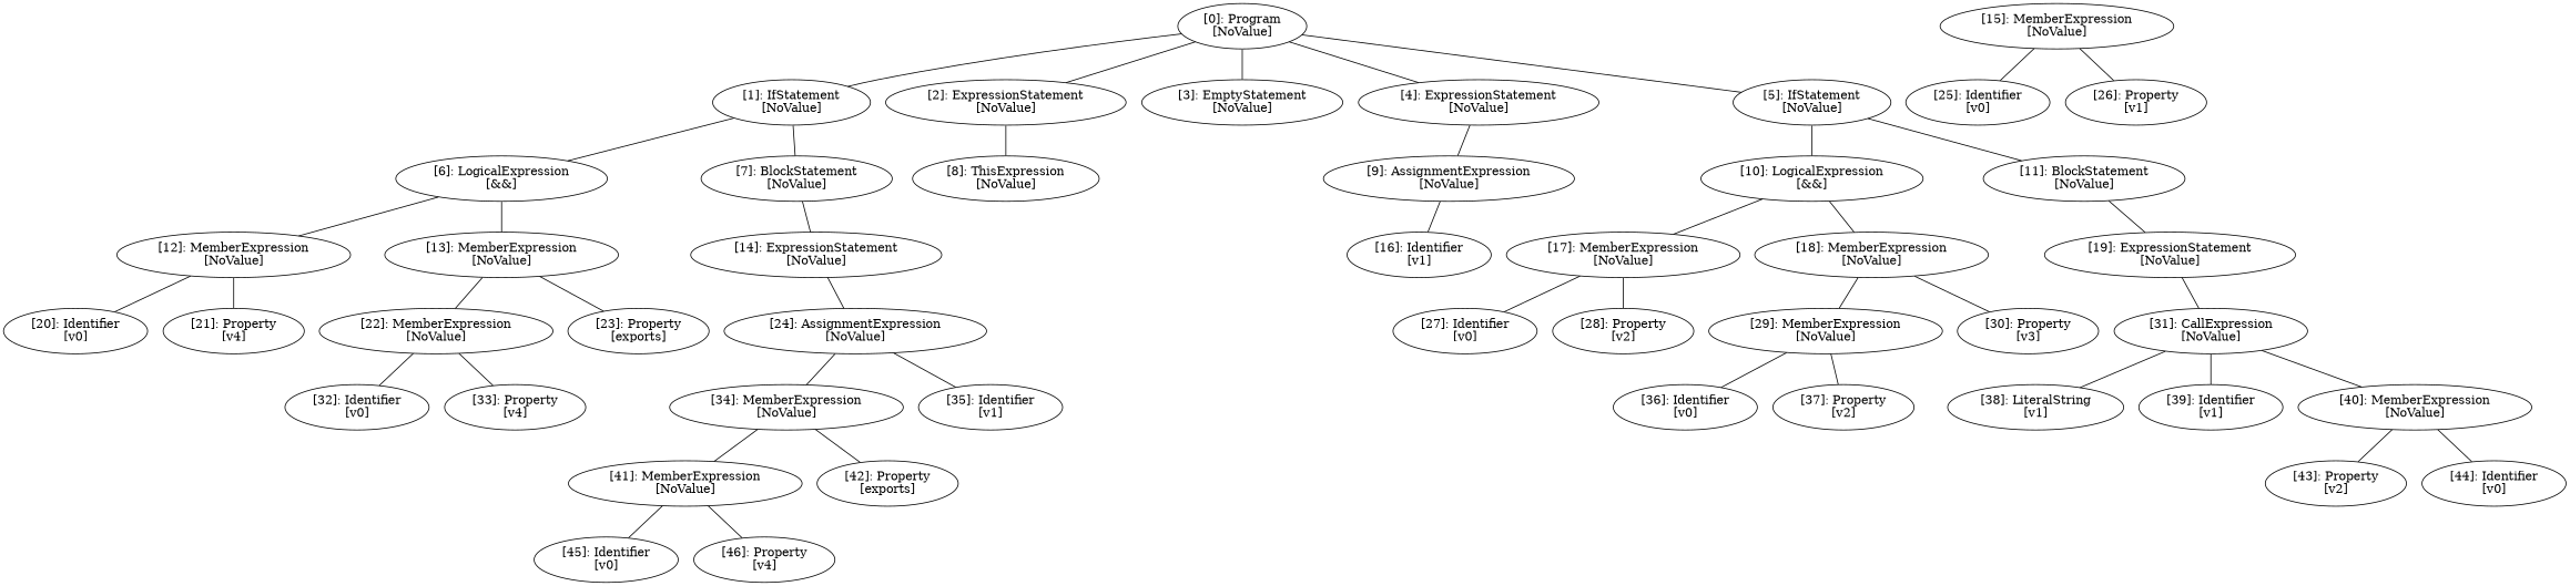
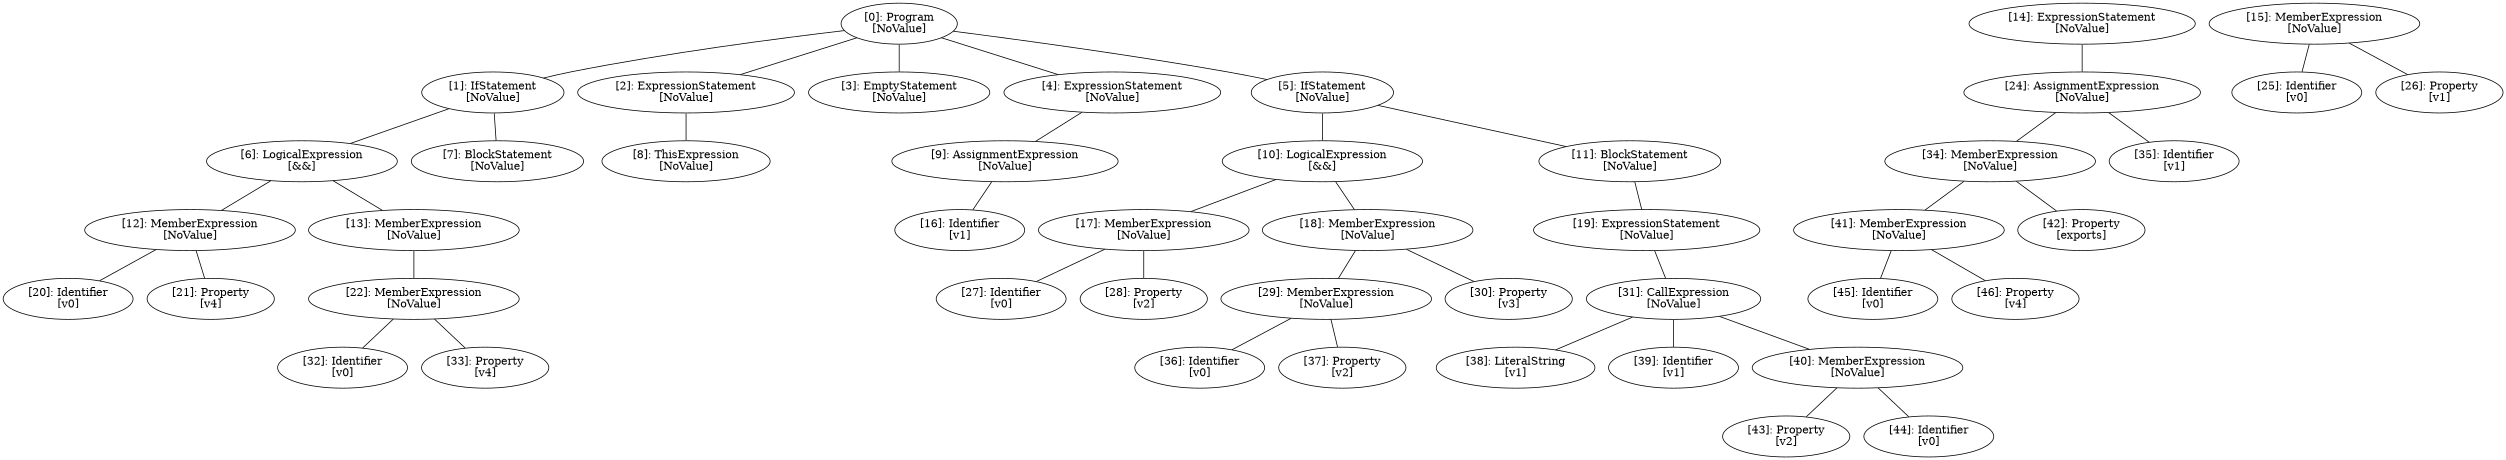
  graph {
    n1 [label="[0]: Program\n[NoValue]"]
    n2 [label="[1]: IfStatement\n[NoValue]"]
    n3 [label="[2]: ExpressionStatement\n[NoValue]"]
    n4 [label="[3]: EmptyStatement\n[NoValue]"]
    n5 [label="[4]: ExpressionStatement\n[NoValue]"]
    n6 [label="[5]: IfStatement\n[NoValue]"]
    n7 [label="[6]: LogicalExpression\n[&&]"]
    n8 [label="[7]: BlockStatement\n[NoValue]"]
    n9 [label="[8]: ThisExpression\n[NoValue]"]
    n10 [label="[9]: AssignmentExpression\n[NoValue]"]
    n11 [label="[10]: LogicalExpression\n[&&]"]
    n12 [label="[11]: BlockStatement\n[NoValue]"]
    n13 [label="[12]: MemberExpression\n[NoValue]"]
    n14 [label="[13]: MemberExpression\n[NoValue]"]
    n15 [label="[14]: ExpressionStatement\n[NoValue]"]
    n16 [label="[16]: Identifier\n[v1]"]
    n17 [label="[17]: MemberExpression\n[NoValue]"]
    n18 [label="[18]: MemberExpression\n[NoValue]"]
    n19 [label="[19]: ExpressionStatement\n[NoValue]"]
    n20 [label="[20]: Identifier\n[v0]"]
    n21 [label="[21]: Property\n[v4]"]
    n22 [label="[22]: MemberExpression\n[NoValue]"]
-   n23 [label="[23]: Property\n[exports]"]
    n24 [label="[24]: AssignmentExpression\n[NoValue]"]
    n25 [label="[15]: MemberExpression\n[NoValue]"]
    n26 [label="[25]: Identifier\n[v0]"]
    n27 [label="[26]: Property\n[v1]"]
    n28 [label="[27]: Identifier\n[v0]"]
    n29 [label="[28]: Property\n[v2]"]
    n30 [label="[29]: MemberExpression\n[NoValue]"]
    n31 [label="[30]: Property\n[v3]"]
    n32 [label="[31]: CallExpression\n[NoValue]"]
    n33 [label="[32]: Identifier\n[v0]"]
    n34 [label="[33]: Property\n[v4]"]
    n35 [label="[34]: MemberExpression\n[NoValue]"]
    n36 [label="[35]: Identifier\n[v1]"]
    n37 [label="[36]: Identifier\n[v0]"]
    n38 [label="[37]: Property\n[v2]"]
    n39 [label="[38]: LiteralString\n[v1]"]
    n40 [label="[39]: Identifier\n[v1]"]
    n41 [label="[40]: MemberExpression\n[NoValue]"]
    n42 [label="[41]: MemberExpression\n[NoValue]"]
    n43 [label="[42]: Property\n[exports]"]
    n44 [label="[43]: Property\n[v2]"]
    n45 [label="[44]: Identifier\n[v0]"]
    n46 [label="[45]: Identifier\n[v0]"]
    n47 [label="[46]: Property\n[v4]"]
    n1 -- n2
    n1 -- n3
    n1 -- n4
    n1 -- n5
    n1 -- n6
    n2 -- n7
    n2 -- n8
    n3 -- n9
    n5 -- n10
    n6 -- n11
    n6 -- n12
    n7 -- n13
    n7 -- n14
-   n8 -- n15
    n10 -- n16
    n11 -- n17
    n11 -- n18
    n12 -- n19
    n13 -- n20
    n13 -- n21
    n14 -- n22
-   n14 -- n23
    n15 -- n24
    n17 -- n28
    n17 -- n29
    n18 -- n30
    n18 -- n31
    n19 -- n32
    n22 -- n33
    n22 -- n34
    n24 -- n35
    n24 -- n36
    n25 -- n26
    n25 -- n27
    n30 -- n37
    n30 -- n38
    n32 -- n39
    n32 -- n40
    n32 -- n41
    n35 -- n42
    n35 -- n43
    n41 -- n44
    n41 -- n45
    n42 -- n46
    n42 -- n47
  }
